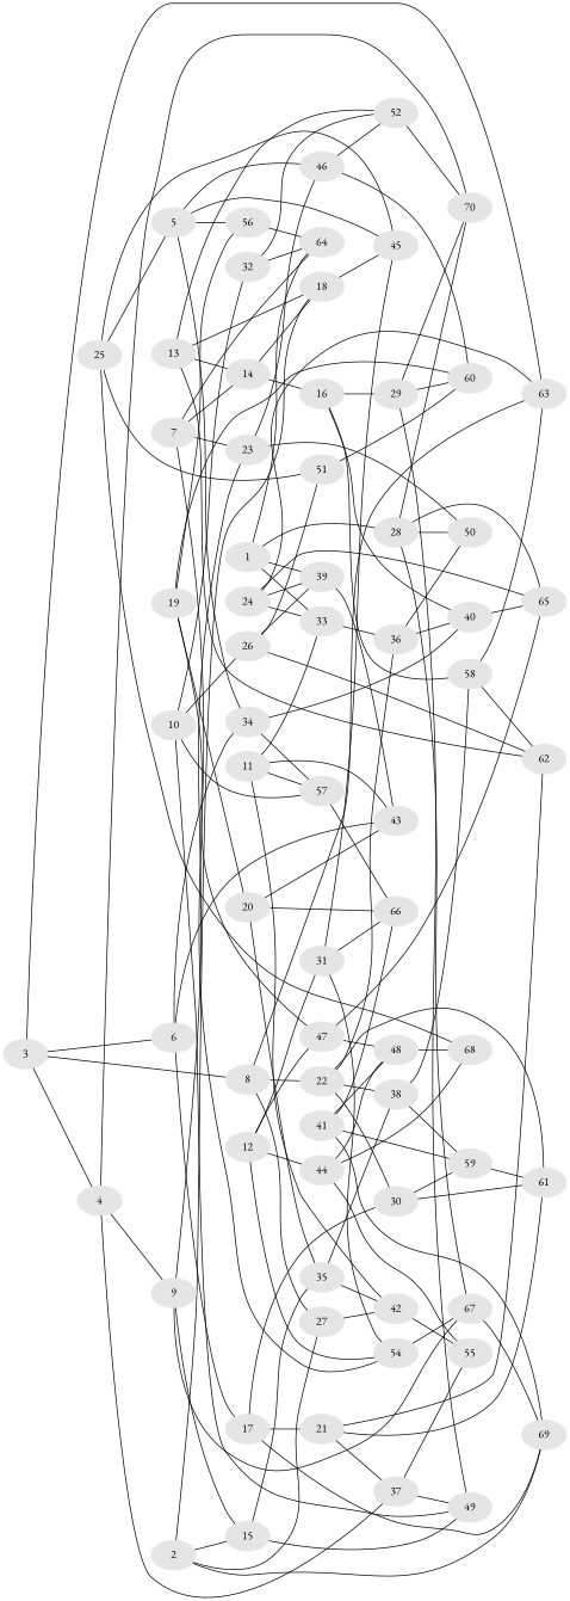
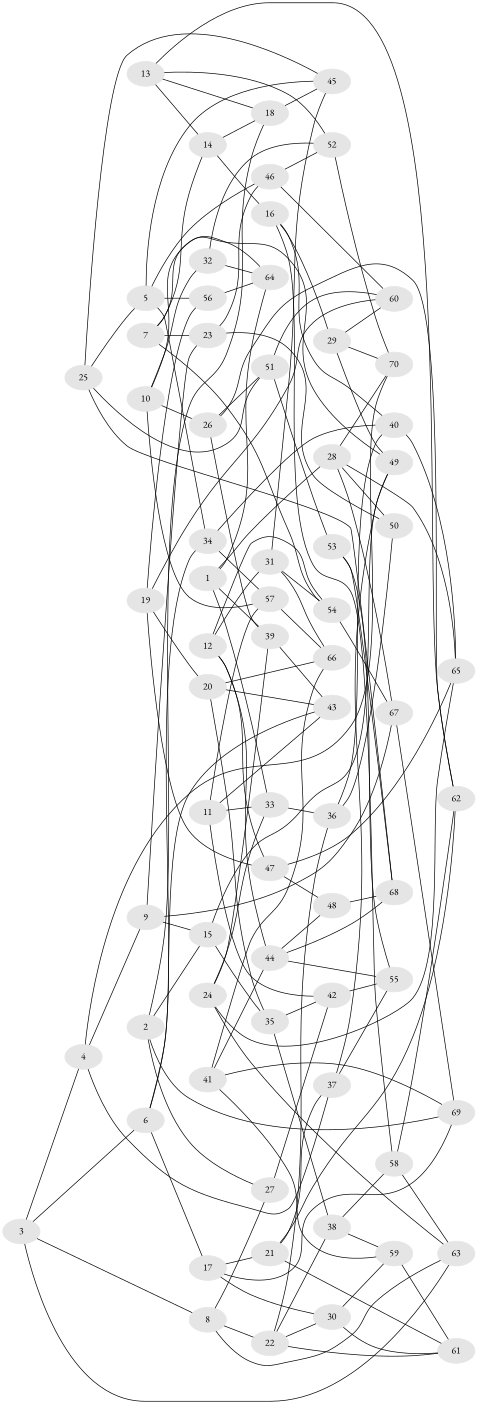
  graph {
    fontname="EB Garamond"
    rankdir=LR
    node [color=gray90 fontname="EB Garamond" style=filled]
    edge [fontname="EB Garamond"]
    1
    28
    33
    39
    64
    70
    67
    50
    65
    36
    43
    2
    15
    18
    27
    69
    49
    35
    45
    42
    3
    4
    6
    8
    63
    9
    37
    34
    17
    22
    23
    55
    5
    46
    56
    57
    40
    52
    60
    21
    30
    7
    14
    54
    16
    61
    38
    10
    26
    32
    62
    51
    66
    11
    12
    31
    44
    47
    68
    48
    13
    29
    58
    59
    19
    20
    24
    25
+   53
    41
    1 -- 28
    1 -- 33
    1 -- 39
    1 -- 64
    28 -- 70
    28 -- 67
    28 -- 50
    28 -- 65
    33 -- 36
    39 -- 43
    67 -- 69
    36 -- 50
    36 -- 40
    2 -- 15
    2 -- 18
    2 -- 27
    2 -- 69
    15 -- 49
    15 -- 35
    18 -- 45
    27 -- 42
    35 -- 42
    35 -- 38
    42 -- 55
    3 -- 4
    3 -- 6
    3 -- 8
    3 -- 63
    4 -- 70
    4 -- 9
    4 -- 37
    6 -- 43
    6 -- 34
    6 -- 17
    8 -- 27
    8 -- 63
    8 -- 22
    9 -- 67
    9 -- 15
    9 -- 23
    37 -- 49
    37 -- 55
    34 -- 57
    34 -- 40
    17 -- 69
    17 -- 21
    17 -- 30
    22 -- 36
    22 -- 30
    22 -- 61
    22 -- 38
    23 -- 50
    23 -- 46
    5 -- 45
    5 -- 34
    5 -- 46
    5 -- 56
    46 -- 52
    46 -- 60
    56 -- 64
    57 -- 66
    40 -- 65
    52 -- 70
    21 -- 37
    21 -- 61
    21 -- 62
    30 -- 61
    30 -- 59
    7 -- 64
    7 -- 23
    7 -- 14
    7 -- 54
    14 -- 18
    14 -- 16
    54 -- 67
    16 -- 40
    16 -- 29
    16 -- 58
    38 -- 58
    38 -- 59
    10 -- 49
    10 -- 57
    10 -- 26
    10 -- 32
    26 -- 39
    26 -- 62
    26 -- 51
    32 -- 64
    32 -- 52
    51 -- 60
+   51 -- 53
    11 -- 33
    11 -- 43
    11 -- 42
    11 -- 57
    12 -- 54
    12 -- 31
    12 -- 44
    12 -- 47
    31 -- 45
    31 -- 54
    31 -- 66
    44 -- 55
    44 -- 68
    44 -- 48
    47 -- 65
    47 -- 48
    48 -- 68
    13 -- 18
    13 -- 52
    13 -- 14
    13 -- 62
    29 -- 70
    29 -- 49
    29 -- 60
    58 -- 63
    58 -- 62
    59 -- 61
    19 -- 56
    19 -- 60
    19 -- 47
    19 -- 20
    20 -- 43
    20 -- 35
    20 -- 66
    24 -- 33
    24 -- 39
    24 -- 65
    24 -- 63
    25 -- 45
    25 -- 5
    25 -- 51
    25 -- 68
+   53 -- 55
+   53 -- 68
    41 -- 69
    41 -- 66
-   41 -- 48
+   41 -- 44
    41 -- 59
  }
